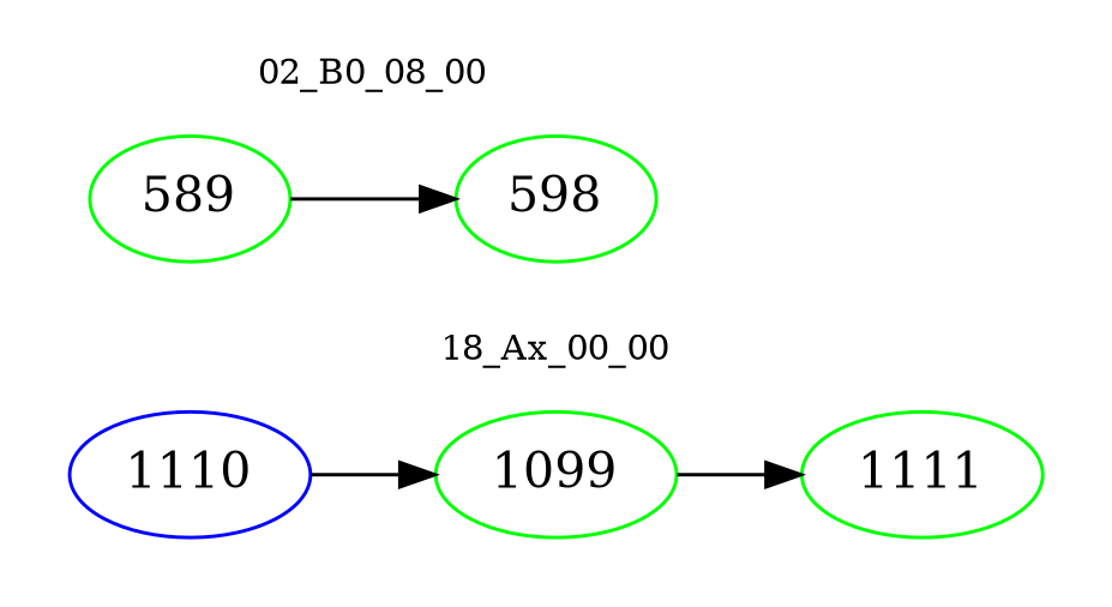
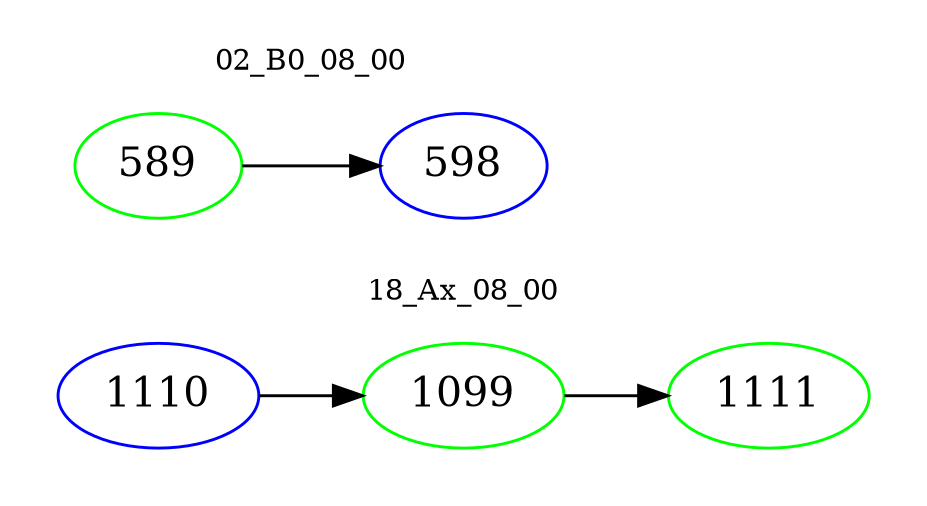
  digraph {
    rankdir=LR
    node [color=green]
    edge [color=black]
    n1 [color=blue label=1110]
    n2 [label=1099]
    n3 [label=1111]
    n4 [label=589]
-   n5 [label=598]
+   n5 [color=blue label=598]
    subgraph cluster_1 {
      color=white
      fontsize=10
-     label="18_Ax_00_00"
+     label="18_Ax_08_00"
      n1
      n2
      n3
    }
    subgraph cluster_2 {
      color=white
      fontsize=10
      label="02_B0_08_00"
      n4
      n5
    }
    n1 -> n2
    n2 -> n3
    n4 -> n5
  }
